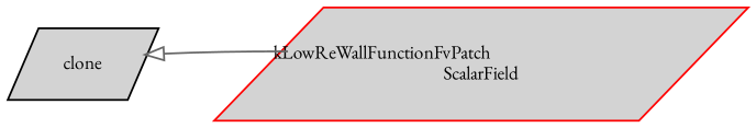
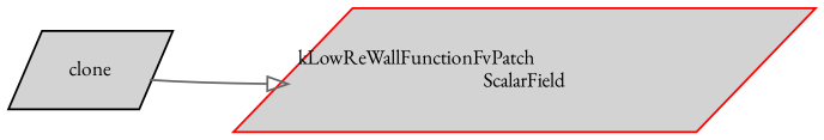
  digraph {
    rankdir=LR
    fontname="EB Garamond"
    node [fillcolor=lightgrey fontname="EB Garamond" fontsize=10 shape=parallelogram style=filled]
    n1 [color=black fontcolor=black height=0.2 label=clone width=0.4]
    n2 [color=red height=0.2 label="kLowReWallFunctionFvPatch\lScalarField" width=0.4]
-   n2 -> n1 [color=gray40 fontname="EB Garamond" fontsize=10 labelfontname=Helvetica labelfontsize=10 style=solid arrowhead=onormal]
+   n1 -> n2 [color=gray40 fontname="EB Garamond" fontsize=10 labelfontname=Helvetica labelfontsize=10 style=solid arrowhead=onormal]
  }
